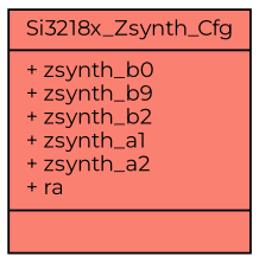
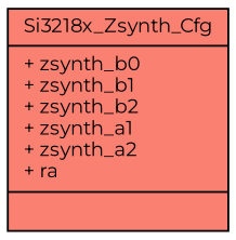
  digraph {
    fontname=Montserrat
-   n1 [color=black fillcolor=salmon fontcolor=black fontname=Montserrat fontsize=10 height=0.2 label="{Si3218x_Zsynth_Cfg\n|+ zsynth_b0\l+ zsynth_b9\l+ zsynth_b2\l+ zsynth_a1\l+ zsynth_a2\l+ ra\l|}" shape=record style=filled width=0.4]
+   n1 [color=black fillcolor=salmon fontcolor=black fontname=Montserrat fontsize=10 height=0.2 label="{Si3218x_Zsynth_Cfg\n|+ zsynth_b0\l+ zsynth_b1\l+ zsynth_b2\l+ zsynth_a1\l+ zsynth_a2\l+ ra\l|}" shape=record style=filled width=0.4]
  }
